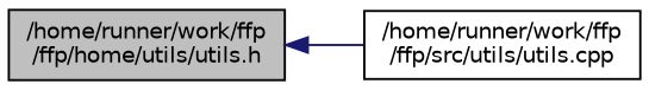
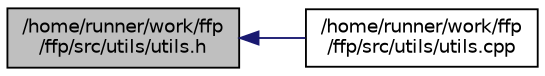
  digraph {
    rankdir=LR
    node [color=black fontname=Helvetica fontsize=10 shape=record style=filled]
-   n1 [fillcolor=grey75 fontcolor=black height=0.2 label="/home/runner/work/ffp\l/ffp/home/utils/utils.h" width=0.4]
+   n1 [fillcolor=grey75 fontcolor=black height=0.2 label="/home/runner/work/ffp\l/ffp/src/utils/utils.h" width=0.4]
    n2 [fillcolor=white height=0.2 label="/home/runner/work/ffp\l/ffp/src/utils/utils.cpp" width=0.4]
    n1 -> n2 [color=midnightblue dir=back fontname=Helvetica fontsize=10 labelfontname=Helvetica labelfontsize=10 style=solid]
  }
